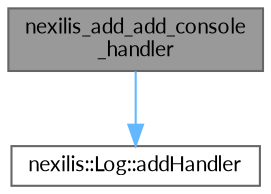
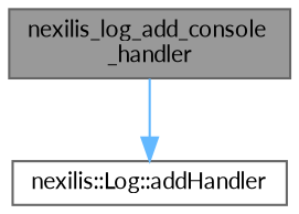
  digraph {
    rankdir=TB
    fontname=Lato
    node [fontname=Lato fontsize=10 shape=box style=filled]
-   n1 [color=gray40 fillcolor=grey60 fontcolor=black height=0.2 label="nexilis_add_add_console\l_handler" width=0.4]
+   n1 [color=gray40 fillcolor=grey60 fontcolor=black height=0.2 label="nexilis_log_add_console\l_handler" width=0.4]
    n2 [color=grey40 fillcolor=white height=0.2 label="nexilis::Log::addHandler" width=0.4]
    n1 -> n2 [color=steelblue1 fontname=Lato fontsize=10 labelfontname=Helvetica labelfontsize=10 style=solid]
  }
